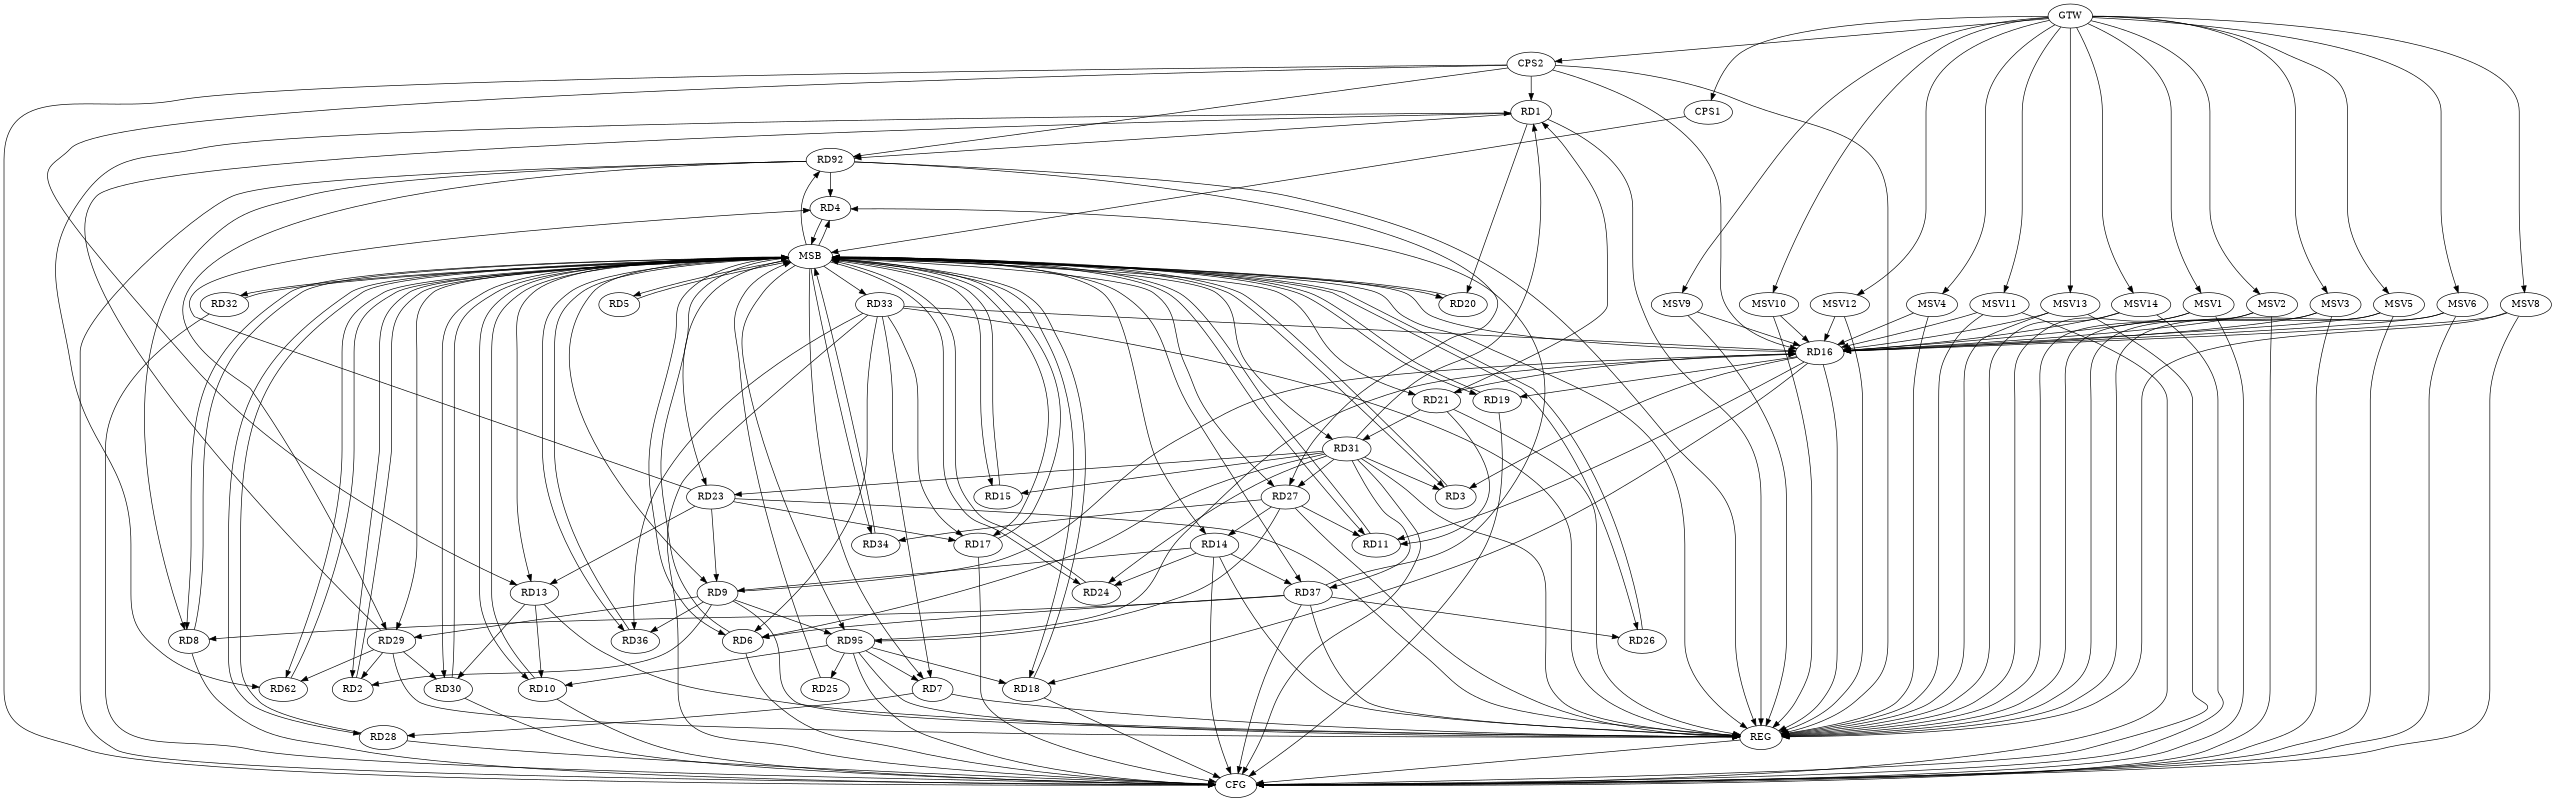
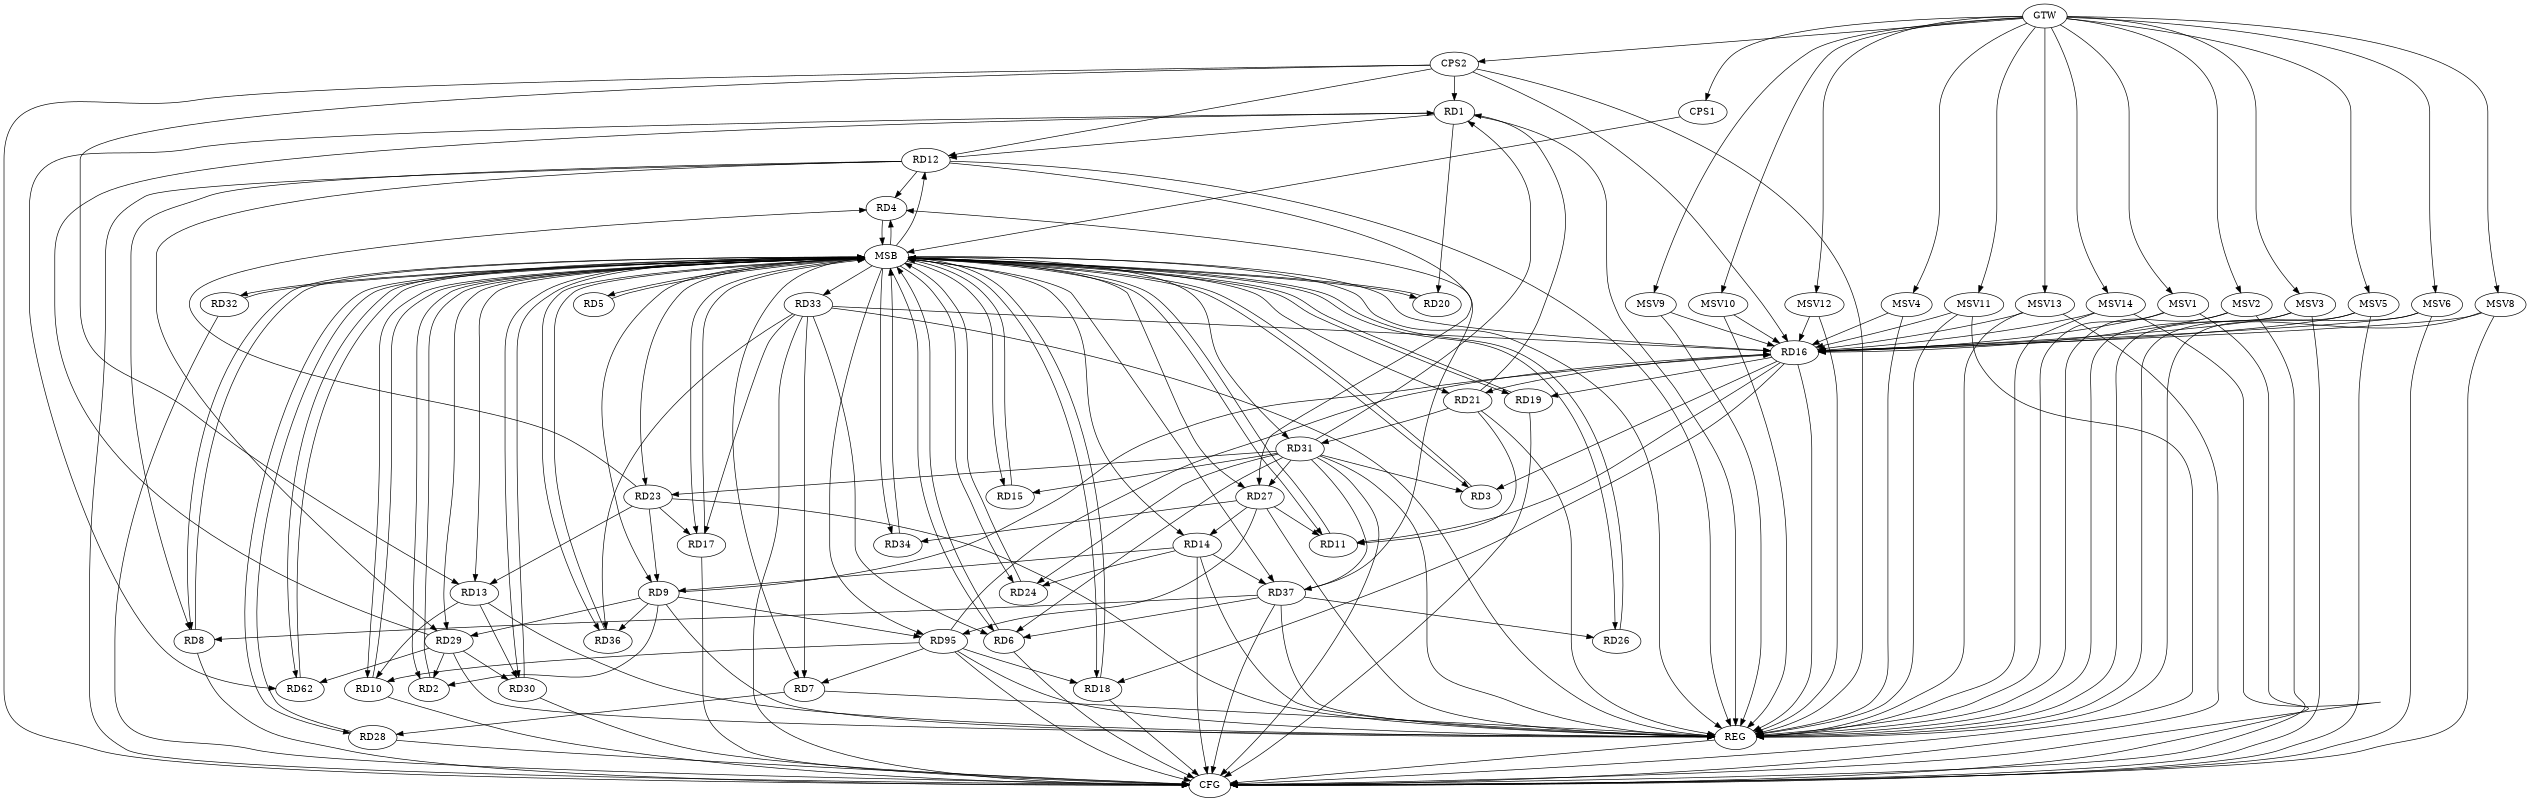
  strict digraph {
    n1 [label=RD1]
-   n2 [label=RD92]
+   n2 [label=RD12]
    n3 [label=RD20]
    n4 [label=RD62]
    n5 [label=REG]
    n6 [label=RD4]
    n7 [label=CFG]
    n8 [label=RD8]
    n9 [label=RD29]
    n10 [label=RD27]
    n11 [label=MSB]
    n12 [label=RD2]
    n13 [label=RD3]
    n14 [label=RD5]
    n15 [label=RD6]
    n16 [label=RD7]
    n17 [label=RD28]
    n18 [label=RD9]
    n19 [label=RD16]
    n20 [label=RD95]
    n21 [label=RD36]
    n22 [label=RD10]
    n23 [label=RD11]
    n24 [label=RD13]
    n25 [label=RD30]
    n26 [label=RD14]
    n27 [label=RD24]
    n28 [label=RD37]
    n29 [label=RD15]
    n30 [label=RD18]
    n31 [label=RD19]
    n32 [label=RD21]
    n33 [label=RD17]
    n34 [label=RD31]
    n35 [label=RD23]
    n36 [label=RD26]
    n37 [label=RD34]
    n38 [label=RD32]
    n39 [label=RD33]
-   n40 [label=RD25]
    n41 [label=CPS1]
    n42 [label=CPS2]
    n43 [label=GTW]
    n44 [label=MSV1]
    n45 [label=MSV2]
    n46 [label=MSV3]
    n47 [label=MSV4]
    n48 [label=MSV5]
    n49 [label=MSV6]
    n50 [label=MSV8]
    n51 [label=MSV9]
    n52 [label=MSV10]
    n53 [label=MSV11]
    n54 [label=MSV12]
    n55 [label=MSV13]
    n56 [label=MSV14]
    n1 -> n2
    n1 -> n3
    n1 -> n4
    n1 -> n5
    n2 -> n5
    n2 -> n6
    n2 -> n7
    n2 -> n8
    n2 -> n9
    n2 -> n10
    n3 -> n11
    n4 -> n11
    n5 -> n7
    n6 -> n11
    n8 -> n7
    n8 -> n11
    n9 -> n1
    n9 -> n4
    n9 -> n5
    n9 -> n12
    n9 -> n25
    n10 -> n5
    n10 -> n20
    n10 -> n23
    n10 -> n26
    n10 -> n37
    n11 -> n2
    n11 -> n3
    n11 -> n4
    n11 -> n5
    n11 -> n6
    n11 -> n8
    n11 -> n9
    n11 -> n10
    n11 -> n12
    n11 -> n13
    n11 -> n14
    n11 -> n15
    n11 -> n16
    n11 -> n17
    n11 -> n18
    n11 -> n19
    n11 -> n20
    n11 -> n21
    n11 -> n22
    n11 -> n23
    n11 -> n24
    n11 -> n25
    n11 -> n26
    n11 -> n27
    n11 -> n28
    n11 -> n29
    n11 -> n30
    n11 -> n31
    n11 -> n32
    n11 -> n33
    n11 -> n34
    n11 -> n35
    n11 -> n36
    n11 -> n37
    n11 -> n38
    n11 -> n39
    n12 -> n11
    n13 -> n11
    n14 -> n11
    n15 -> n7
    n15 -> n11
    n16 -> n5
    n16 -> n17
    n17 -> n7
    n17 -> n11
    n18 -> n5
    n18 -> n9
    n18 -> n12
    n18 -> n19
    n18 -> n20
    n18 -> n21
    n19 -> n5
    n19 -> n13
    n19 -> n23
    n19 -> n30
    n19 -> n31
    n19 -> n32
    n20 -> n5
    n20 -> n7
    n20 -> n16
    n20 -> n19
    n20 -> n22
    n20 -> n30
-   n20 -> n40
    n21 -> n11
    n22 -> n7
    n22 -> n11
    n23 -> n11
    n24 -> n5
    n24 -> n22
    n24 -> n25
    n25 -> n7
    n25 -> n11
    n26 -> n5
    n26 -> n7
    n26 -> n18
    n26 -> n27
    n26 -> n28
    n27 -> n11
    n28 -> n5
    n28 -> n6
    n28 -> n7
    n28 -> n8
    n28 -> n15
    n28 -> n36
    n29 -> n11
    n30 -> n7
    n30 -> n11
    n31 -> n7
    n31 -> n11
    n32 -> n1
    n32 -> n5
    n32 -> n23
    n32 -> n34
    n33 -> n7
    n33 -> n11
    n34 -> n1
    n34 -> n5
    n34 -> n7
    n34 -> n10
    n34 -> n13
    n34 -> n15
    n34 -> n27
    n34 -> n28
    n34 -> n29
    n34 -> n35
    n35 -> n5
    n35 -> n6
    n35 -> n18
    n35 -> n24
    n35 -> n33
    n36 -> n11
    n37 -> n11
    n38 -> n7
    n38 -> n11
    n39 -> n5
    n39 -> n7
    n39 -> n15
    n39 -> n16
    n39 -> n19
    n39 -> n21
    n39 -> n33
-   n40 -> n11
    n41 -> n11
    n42 -> n1
    n42 -> n2
    n42 -> n5
    n42 -> n7
    n42 -> n19
    n42 -> n24
    n43 -> n41
    n43 -> n42
    n43 -> n44
    n43 -> n45
    n43 -> n46
    n43 -> n47
    n43 -> n48
    n43 -> n49
    n43 -> n50
    n43 -> n51
    n43 -> n52
    n43 -> n53
    n43 -> n54
    n43 -> n55
    n43 -> n56
    n44 -> n5
    n44 -> n7
    n44 -> n19
    n45 -> n5
    n45 -> n7
    n45 -> n19
    n46 -> n5
    n46 -> n7
    n46 -> n19
    n47 -> n5
    n47 -> n19
    n48 -> n5
    n48 -> n7
    n48 -> n19
    n49 -> n5
    n49 -> n7
    n49 -> n19
    n50 -> n5
    n50 -> n7
    n50 -> n19
    n51 -> n5
    n51 -> n19
    n52 -> n5
    n52 -> n19
    n53 -> n5
    n53 -> n7
    n53 -> n19
    n54 -> n5
    n54 -> n19
    n55 -> n5
    n55 -> n7
    n55 -> n19
    n56 -> n5
    n56 -> n7
    n56 -> n19
  }
